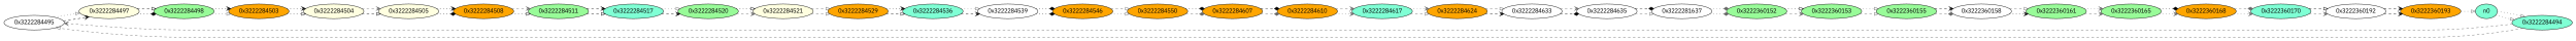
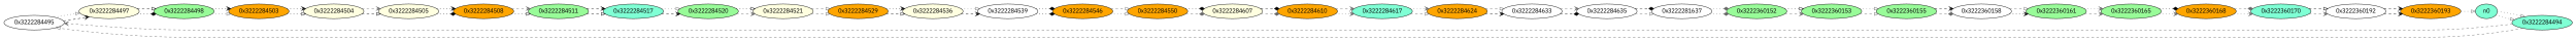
  digraph {
    fontname="IBM Plex Sans"
    rankdir=LR
    node [fillcolor=orange fontname="IBM Plex Sans" style=filled]
    edge [arrowhead=vee color=gray40 fontname="IBM Plex Sans" style=dashed]
    n1 [fillcolor=white label="0x3222284495"]
    n2 [fillcolor=lightyellow label="0x3222284497"]
    n3 [fillcolor=palegreen label="0x3222284498"]
    n4 [label="0x3222284503"]
    n5 [fillcolor=lightyellow label="0x3222284504"]
    n6 [fillcolor=lightyellow label="0x3222284505"]
    n7 [label="0x3222284508"]
    n9 [fillcolor=palegreen label="0x3222284511"]
    n10 [fillcolor=aquamarine label="0x3222284517"]
    n8 [fillcolor=aquamarine label="0x3222284494"]
    n11 [fillcolor=palegreen label="0x3222284520"]
    n12 [fillcolor=lightyellow label="0x3222284521"]
    n13 [label="0x3222284529"]
-   n14 [fillcolor=aquamarine label="0x3222284536"]
+   n14 [fillcolor=lightyellow label="0x3222284536"]
    n15 [fillcolor=white label="0x3222284539"]
    n16 [label="0x3222284546"]
    n17 [label="0x3222284550"]
-   n18 [label="0x3222284607"]
+   n18 [fillcolor=lightyellow label="0x3222284607"]
    n19 [label="0x3222284610"]
    n20 [fillcolor=aquamarine label="0x3222284617"]
    n21 [label="0x3222284624"]
    n22 [fillcolor=white label="0x3222284633"]
    n23 [fillcolor=white label="0x3222284635"]
    n24 [fillcolor=white label="0x3222281637"]
    n25 [fillcolor=palegreen label="0x3222360152"]
    n26 [fillcolor=palegreen label="0x3222360153"]
    n27 [fillcolor=palegreen label="0x3222360155"]
    n28 [fillcolor=white label="0x3222360158"]
    n29 [fillcolor=palegreen label="0x3222360161"]
    n30 [fillcolor=palegreen label="0x3222360165"]
    n31 [label="0x3222360168"]
    n32 [fillcolor=aquamarine label="0x3222360170"]
    n33 [fillcolor=white label="0x3222360192"]
    n34 [label="0x3222360193"]
    n0 [fillcolor=aquamarine]
    n1 -> n2 [color=black]
    n1 -> n2 [arrowhead=onormal style=dotted]
    n2 -> n3 [arrowhead=diamond color=black style=dotted]
    n2 -> n3 [arrowhead=onormal color=black]
    n3 -> n4 [arrowhead=onormal style=dotted]
    n3 -> n4 [color=black style=dotted]
    n4 -> n5 [arrowhead=onormal color=black style=dotted]
    n4 -> n5 [color=black style=dotted]
    n5 -> n6 [arrowhead=onormal color=black]
    n5 -> n6
    n6 -> n7 [arrowhead=diamond color=black style=dotted]
    n6 -> n7 [color=black style=dotted]
    n7 -> n9 [arrowhead=onormal color=black style=dotted]
    n7 -> n9
    n9 -> n10 [arrowhead=onormal color=black]
    n9 -> n10 [color=black]
    n10 -> n11 [color=black]
    n10 -> n11 [arrowhead=onormal style=dotted]
    n8 -> n1 [arrowhead=onormal]
    n8 -> n1
    n11 -> n12
    n11 -> n12 [arrowhead=onormal color=black style=dotted]
    n12 -> n13 [arrowhead=onormal]
    n12 -> n13 [arrowhead=onormal]
    n13 -> n14 [arrowhead=onormal color=black]
    n13 -> n14 [color=black style=dotted]
    n14 -> n15 [color=black]
    n14 -> n15 [arrowhead=onormal style=dotted]
    n15 -> n16 [arrowhead=diamond color=black style=dotted]
    n15 -> n16 [arrowhead=diamond color=black style=dotted]
    n16 -> n17 [arrowhead=onormal style=dotted]
    n16 -> n17 [arrowhead=onormal]
    n17 -> n18 [arrowhead=diamond]
    n17 -> n18 [arrowhead=diamond color=black style=dotted]
    n18 -> n19 [arrowhead=diamond]
    n18 -> n19 [arrowhead=diamond color=black]
    n19 -> n20 [style=dotted]
    n19 -> n20
    n20 -> n21 [arrowhead=onormal]
    n20 -> n21 [style=dotted]
    n21 -> n22 [color=black]
    n21 -> n22 [arrowhead=onormal]
    n22 -> n23 [arrowhead=diamond color=black]
    n22 -> n23
    n23 -> n24 [arrowhead=onormal]
    n23 -> n24 [arrowhead=diamond color=black]
    n24 -> n25 [arrowhead=diamond style=dotted]
    n24 -> n25 [arrowhead=diamond style=dotted]
    n25 -> n26
    n25 -> n26 [arrowhead=onormal color=black style=dotted]
    n26 -> n27 [arrowhead=onormal]
    n26 -> n27 [arrowhead=onormal style=dotted]
    n27 -> n28 [arrowhead=diamond]
    n27 -> n28 [color=black]
    n28 -> n29 [color=black style=dotted]
    n28 -> n29 [arrowhead=onormal]
    n29 -> n30
    n29 -> n30 [style=dotted]
    n30 -> n31 [style=dotted]
    n30 -> n31 [arrowhead=diamond color=black style=dotted]
    n31 -> n32 [style=dotted]
    n31 -> n32 [arrowhead=diamond]
    n32 -> n33
    n32 -> n33 [arrowhead=onormal color=black]
    n33 -> n34 [color=black]
    n33 -> n34 [color=black]
    n34 -> n0 [arrowhead=onormal style=dotted]
    n0 -> n8 [arrowhead=onormal style=dotted]
    n0 -> n8 [arrowhead=onormal style=dotted]
  }
